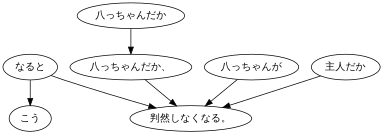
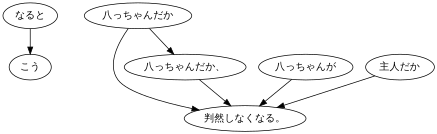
  digraph {
    fontname=Ubuntu
    node [fontname=Ubuntu]
    edge [fontname=Ubuntu]
    n1 [label="こう"]
    n2 [label="なると"]
    n3 [label="判然しなくなる。"]
    n4 [label="八っちゃんだか"]
    n5 [label="八っちゃんだか、"]
    n6 [label="八っちゃんが"]
    n7 [label="主人だか"]
    n2 -> n1
-   n2 -> n3
+   n4 -> n3
    n4 -> n5
    n5 -> n3
    n6 -> n3
    n7 -> n3
  }
